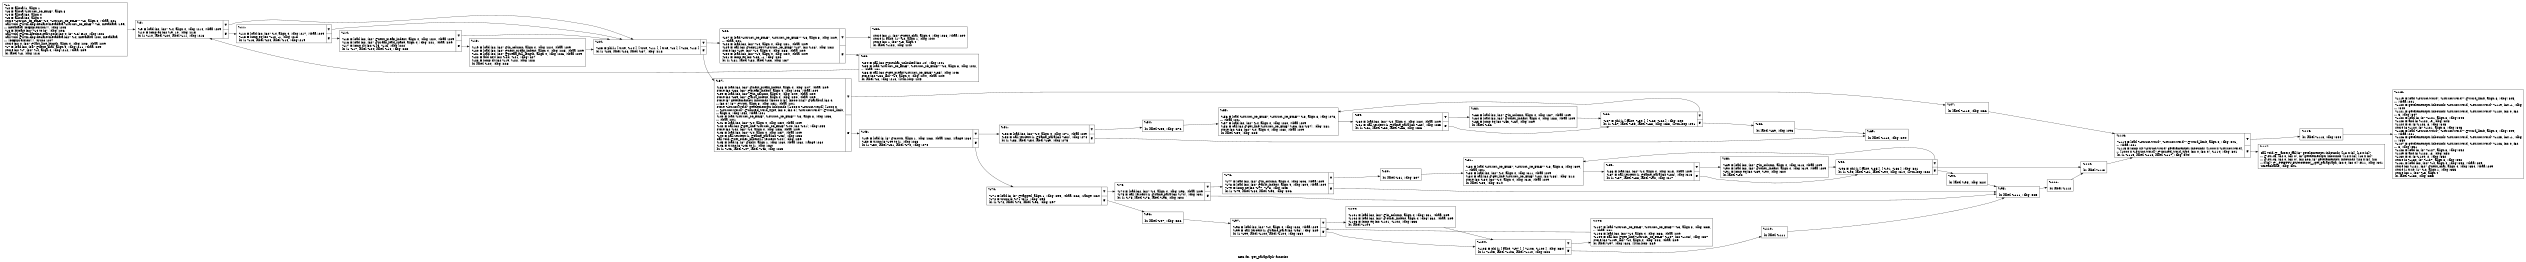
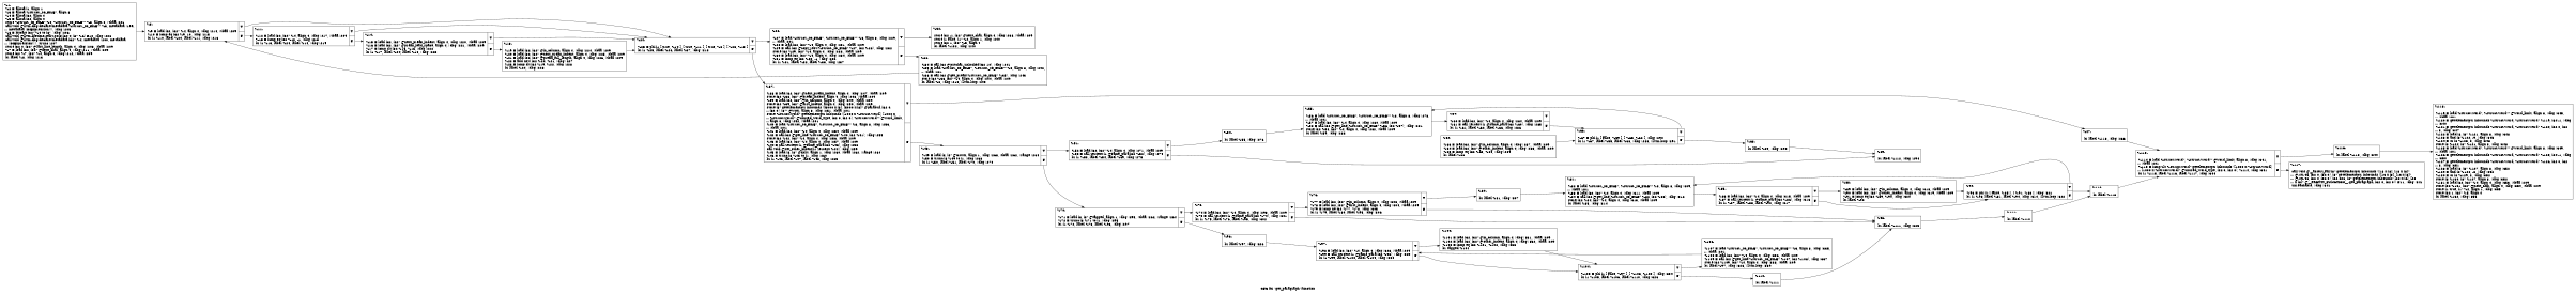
  digraph {
    label="CFG for 'get_paragraph' function"
    rankdir=LR
    node [shape=record]
    n1 [label="{%1:\l  %2 = alloca i1, align 1\l  %3 = alloca %struct._IO_FILE*, align 8\l  %4 = alloca i32, align 4\l  %5 = alloca i32, align 4\l  store %struct._IO_FILE* %0, %struct._IO_FILE** %3, align 8, !tbaa !201\l  call void @llvm.dbg.declare(metadata %struct._IO_FILE** %3, metadata !199,\l... metadata !DIExpression()), !dbg !205\l  %6 = bitcast i32* %4 to i8*, !dbg !206\l  call void @llvm.lifetime.start.p0i8(i64 4, i8* %6) #10, !dbg !206\l  call void @llvm.dbg.declare(metadata i32* %4, metadata !200, metadata\l... !DIExpression()), !trunc !207\l  store i32 0, i32* @last_line_length, align 4, !dbg !208, !tbaa !209\l  %7 = load i32, i32* @next_char, align 4, !dbg !211, !tbaa !209\l  store i32 %7, i32* %4, align 4, !dbg !212, !tbaa !209\l  br label %8, !dbg !213\l}"]
    n2 [label="{%8:\l\l  %9 = load i32, i32* %4, align 4, !dbg !214, !tbaa !209\l  %10 = icmp eq i32 %9, 10, !dbg !215\l  br i1 %10, label %24, label %11, !dbg !216\l|{<s0>T|<s1>F}}"]
    n3 [label="{%24:\l\l  %25 = phi i1 [ true, %14 ], [ true, %11 ], [ true, %8 ], [ %23, %18 ]\l  br i1 %25, label %26, label %37, !dbg !213\l|{<s0>T|<s1>F}}"]
    n4 [label="{%11:\l\l  %12 = load i32, i32* %4, align 4, !dbg !217, !tbaa !209\l  %13 = icmp eq i32 %12, -1, !dbg !218\l  br i1 %13, label %24, label %14, !dbg !219\l|{<s0>T|<s1>F}}"]
    n5 [label="{%26:\l\l  %27 = load %struct._IO_FILE*, %struct._IO_FILE** %3, align 8, !dbg !229,\l... !tbaa !201\l  %28 = load i32, i32* %4, align 4, !dbg !231, !tbaa !209\l  %29 = call i32 @copy_rest(%struct._IO_FILE* %27, i32 %28), !dbg !232\l  store i32 %29, i32* %4, align 4, !dbg !233, !tbaa !209\l  %30 = load i32, i32* %4, align 4, !dbg !234, !tbaa !209\l  %31 = icmp eq i32 %30, -1, !dbg !236\l  br i1 %31, label %32, label %33, !dbg !237\l|{<s0>T|<s1>F}}"]
    n6 [label="{%37:\l\l  %38 = load i32, i32* @next_prefix_indent, align 4, !dbg !247, !tbaa !209\l  store i32 %38, i32* @prefix_indent, align 4, !dbg !248, !tbaa !209\l  %39 = load i32, i32* @in_column, align 4, !dbg !249, !tbaa !209\l  store i32 %39, i32* @first_indent, align 4, !dbg !250, !tbaa !209\l  store i8* getelementptr inbounds ([5000 x i8], [5000 x i8]* @parabuf, i32 0,\l... i32 0), i8** @wptr, align 8, !dbg !251, !tbaa !201\l  store %struct.Word* getelementptr inbounds ([1000 x %struct.Word], [1000 x\l... %struct.Word]* @unused_word_type, i32 0, i32 0), %struct.Word** @word_limit,\l... align 8, !dbg !252, !tbaa !201\l  %40 = load %struct._IO_FILE*, %struct._IO_FILE** %3, align 8, !dbg !253,\l... !tbaa !201\l  %41 = load i32, i32* %4, align 4, !dbg !254, !tbaa !209\l  %42 = call i32 @get_line(%struct._IO_FILE* %40, i32 %41), !dbg !255\l  store i32 %42, i32* %4, align 4, !dbg !256, !tbaa !209\l  %43 = load i32, i32* %4, align 4, !dbg !257, !tbaa !209\l  %44 = call zeroext i1 @same_para(i32 %43), !dbg !258\l  call void @set_other_indent(i1 zeroext %44), !dbg !259\l  %45 = load i8, i8* @split, align 1, !dbg !260, !tbaa !262, !range !264\l  %46 = trunc i8 %45 to i1, !dbg !260\l  br i1 %46, label %47, label %48, !dbg !265\l|{<s0>T|<s1>F}}"]
    n7 [label="{%14:\l\l  %15 = load i32, i32* @next_prefix_indent, align 4, !dbg !220, !tbaa !209\l  %16 = load i32, i32* @prefix_lead_space, align 4, !dbg !221, !tbaa !209\l  %17 = icmp slt i32 %15, %16, !dbg !222\l  br i1 %17, label %24, label %18, !dbg !223\l|{<s0>T|<s1>F}}"]
    n8 [label="{%32:\l\l  store i32 -1, i32* @next_char, align 4, !dbg !238, !tbaa !209\l  store i1 false, i1* %2, align 1, !dbg !240\l  store i32 1, i38* %5, align 4\l  br label %132, !dbg !240\l}"]
    n9 [label="{%33:\l\l  %34 = call i32 @putchar_unlocked(i32 10), !dbg !241\l  %35 = load %struct._IO_FILE*, %struct._IO_FILE** %3, align 8, !dbg !242,\l... !tbaa !201\l  %36 = call i32 @get_prefix(%struct._IO_FILE* %35), !dbg !243\l  store i32 %36, i32* %4, align 4, !dbg !244, !tbaa !209\l  br label %8, !dbg !213, !llvm.loop !245\l}"]
    n10 [label="{%47:\l\l  br label %113, !dbg !266\l}"]
    n11 [label="{%48:\l\l  %49 = load i8, i8* @crown, align 1, !dbg !268, !tbaa !262, !range !264\l  %50 = trunc i8 %49 to i1, !dbg !268\l  br i1 %50, label %51, label %70, !dbg !270\l|{<s0>T|<s1>F}}"]
    n12 [label="{%18:\l\l  %19 = load i32, i32* @in_column, align 4, !dbg !224, !tbaa !209\l  %20 = load i32, i32* @next_prefix_indent, align 4, !dbg !225, !tbaa !209\l  %21 = load i32, i32* @prefix_full_length, align 4, !dbg !226, !tbaa !209\l  %22 = add nsw i32 %20, %21, !dbg !227\l  %23 = icmp slt i32 %19, %22, !dbg !228\l  br label %24, !dbg !223\l}"]
    n13 [label="{%113:\l\l  %114 = load %struct.Word*, %struct.Word** @word_limit, align 8, !dbg !341,\l... !tbaa !201\l  %115 = icmp ult %struct.Word* getelementptr inbounds ([1000 x %struct.Word],\l... [1000 x %struct.Word]* @unused_word_type, i32 0, i32 0), %114, !dbg !341\l  br i1 %115, label %116, label %117, !dbg !344\l|{<s0>T|<s1>F}}"]
    n14 [label="{%51:\l\l  %52 = load i32, i32* %4, align 4, !dbg !271, !tbaa !209\l  %53 = call zeroext i1 @same_para(i32 %52), !dbg !274\l  br i1 %53, label %54, label %69, !dbg !275\l|{<s0>T|<s1>F}}"]
    n15 [label="{%70:\l\l  %71 = load i8, i8* @tagged, align 1, !dbg !295, !tbaa !262, !range !264\l  %72 = trunc i8 %71 to i1, !dbg !295\l  br i1 %72, label %73, label %96, !dbg !297\l|{<s0>T|<s1>F}}"]
    n16 [label="{%116:\l\l  br label %118, !dbg !344\l}"]
    n17 [label="{%117:\l\l  call void @__assert_fail(i8* getelementptr inbounds ([18 x i8], [18 x i8]*\l... @.str.45, i32 0, i32 0), i8* getelementptr inbounds ([13 x i8], [13 x i8]*\l... @.str.46, i32 0, i32 0), i32 606, i8* getelementptr inbounds ([28 x i8], [28\l... x i8]* @__PRETTY_FUNCTION__.get_paragraph, i32 0, i32 0)) #11, !dbg !341\l  unreachable, !dbg !341\l}"]
    n18 [label="{%54:\l\l  br label %55, !dbg !276\l}"]
    n19 [label="{%69:\l\l  br label %112, !dbg !294\l}"]
    n20 [label="{%73:\l\l  %74 = load i32, i32* %4, align 4, !dbg !298, !tbaa !209\l  %75 = call zeroext i1 @same_para(i32 %74), !dbg !301\l  br i1 %75, label %76, label %95, !dbg !302\l|{<s0>T|<s1>F}}"]
    n21 [label="{%96:\l\l  br label %97, !dbg !326\l}"]
    n22 [label="{%118:\l\l  %119 = load %struct.Word*, %struct.Word** @word_limit, align 8, !dbg !345,\l... !tbaa !201\l  %120 = getelementptr inbounds %struct.Word, %struct.Word* %119, i64 -1, !dbg\l... !340\l  %121 = getelementptr inbounds %struct.Word, %struct.Word* %120, i32 0, i32\l... 3, !dbg !347\l  %122 = load i8, i8* %121, align 8, !dbg !348\l  %123 = and i8 %122, -9, !dbg !348\l  %124 = or i8 %123, 8, !dbg !348\l  store i8 %124, i8* %121, align 8, !dbg !348\l  %125 = load %struct.Word*, %struct.Word** @word_limit, align 8, !dbg !349,\l... !tbaa !201\l  %126 = getelementptr inbounds %struct.Word, %struct.Word* %125, i64 -1, !dbg\l... !350\l  %127 = getelementptr inbounds %struct.Word, %struct.Word* %126, i32 0, i32\l... 3, !dbg !351\l  %128 = load i8, i8* %127, align 8, !dbg !352\l  %129 = and i8 %128, -3, !dbg !352\l  %130 = or i8 %129, 2, !dbg !352\l  store i8 %130, i8* %127, align 8, !dbg !352\l  %131 = load i32, i32* %4, align 4, !dbg !353, !tbaa !209\l  store i32 %131, i32* @next_char, align 4, !dbg !354, !tbaa !209\l  store i1 true, i1* %2, align 1, !dbg !355\l  store i32 1, i32* %5, align 4\l  br label %132, !dbg !355\l}"]
    n23 [label="{%55:\l\l  %56 = load %struct._IO_FILE*, %struct._IO_FILE** %3, align 8, !dbg !278,\l... !tbaa !201\l  %57 = load i32, i32* %4, align 4, !dbg !280, !tbaa !209\l  %58 = call i32 @get_line(%struct._IO_FILE* %56, i32 %57), !dbg !281\l  store i32 %58, i32* %4, align 4, !dbg !282, !tbaa !209\l  br label %59, !dbg !283\l}"]
    n24 [label="{%76:\l\l  %77 = load i32, i32* @in_column, align 4, !dbg !303, !tbaa !209\l  %78 = load i32, i32* @first_indent, align 4, !dbg !304, !tbaa !209\l  %79 = icmp ne i32 %77, %78, !dbg !305\l  br i1 %79, label %80, label %95, !dbg !306\l|{<s0>T|<s1>F}}"]
    n25 [label="{%95:\l\l  br label %111, !dbg !325\l}"]
    n26 [label="{%97:\l\l  %98 = load i32, i32* %4, align 4, !dbg !328, !tbaa !209\l  %99 = call zeroext i1 @same_para(i32 %98), !dbg !329\l  br i1 %99, label %100, label %104, !dbg !330\l|{<s0>T|<s1>F}}"]
    n27 [label="{%59:\l\l  %60 = load i32, i32* %4, align 4, !dbg !284, !tbaa !209\l  %61 = call zeroext i1 @same_para(i32 %60), !dbg !285\l  br i1 %61, label %62, label %66, !dbg !286\l|{<s0>T|<s1>F}}"]
    n28 [label="{%112:\l\l  br label %113\l}"]
    n29 [label="{%62:\l\l  %63 = load i32, i32* @in_column, align 4, !dbg !287, !tbaa !209\l  %64 = load i32, i32* @other_indent, align 4, !dbg !288, !tbaa !209\l  %65 = icmp eq i32 %63, %64, !dbg !289\l  br label %66\l}"]
    n30 [label="{%66:\l\l  %67 = phi i1 [ false, %59 ], [ %65, %62 ], !dbg !290\l  br i1 %67, label %55, label %68, !dbg !283, !llvm.loop !291\l|{<s0>T|<s1>F}}"]
    n31 [label="{%68:\l\l  br label %69, !dbg !293\l}"]
    n32 [label="{%80:\l\l  br label %81, !dbg !307\l}"]
    n33 [label="{%111:\l\l  br label %112\l}"]
-   n34 [label="{%100:\l\l  %101 = load i32, i32* @in_column, align 4, !dbg !331, !tbaa !209\l  %102 = load i32, i32* @other_indent, align 4, !dbg !332, !tbaa !209\l  %103 = icmp eq i32 %101, %102, !dbg !333\l  br label %104\l}"]
+   n34 [label="{%100:\l\l  %101 = load i32, i32* @in_column, align 4, !dbg !331, !tbaa !209\l  %102 = load i32, i32* @other_indent, align 4, !dbg !332, !tbaa !209\l  %103 = icmp eq i32 %101, %102, !dbg !333\l  br tagged %104\l}"]
    n35 [label="{%104:\l\l  %105 = phi i1 [ false, %97 ], [ %103, %100 ], !dbg !334\l  br i1 %105, label %106, label %110, !dbg !326\l|{<s0>T|<s1>F}}"]
    n36 [label="{%81:\l\l  %82 = load %struct._IO_FILE*, %struct._IO_FILE** %3, align 8, !dbg !309,\l... !tbaa !201\l  %83 = load i32, i32* %4, align 4, !dbg !311, !tbaa !209\l  %84 = call i32 @get_line(%struct._IO_FILE* %82, i32 %83), !dbg !312\l  store i32 %84, i32* %4, align 4, !dbg !313, !tbaa !209\l  br label %85, !dbg !314\l}"]
    n37 [label="{%85:\l\l  %86 = load i32, i32* %4, align 4, !dbg !315, !tbaa !209\l  %87 = call zeroext i1 @same_para(i32 %86), !dbg !316\l  br i1 %87, label %88, label %92, !dbg !317\l|{<s0>T|<s1>F}}"]
    n38 [label="{%88:\l\l  %89 = load i32, i32* @in_column, align 4, !dbg !318, !tbaa !209\l  %90 = load i32, i32* @other_indent, align 4, !dbg !319, !tbaa !209\l  %91 = icmp eq i32 %89, %90, !dbg !320\l  br label %92\l}"]
    n39 [label="{%92:\l\l  %93 = phi i1 [ false, %85 ], [ %91, %88 ], !dbg !321\l  br i1 %93, label %81, label %94, !dbg !314, !llvm.loop !322\l|{<s0>T|<s1>F}}"]
-   n40 [label="{%94:\l\l  br label %95, !dbg !324\l}"]
    n41 [label="{%106:\l\l  %107 = load %struct._IO_FILE*, %struct._IO_FILE** %3, align 8, !dbg !335,\l... !tbaa !201\l  %108 = load i32, i32* %4, align 4, !dbg !336, !tbaa !209\l  %109 = call i32 @get_line(%struct._IO_FILE* %107, i32 %108), !dbg !337\l  store i32 %109, i32* %4, align 4, !dbg !338, !tbaa !209\l  br label %97, !dbg !326, !llvm.loop !339\l}"]
    n42 [label="{%110:\l\l  br label %111\l}"]
    n1 -> n2
    n2 -> n3 [tailport=s0]
    n2 -> n4 [tailport=s1]
    n3 -> n5 [tailport=s0]
    n3 -> n6 [tailport=s1]
    n4 -> n3 [tailport=s0]
    n4 -> n7 [tailport=s1]
    n5 -> n8 [tailport=s0]
    n5 -> n9 [tailport=s1]
    n6 -> n10 [tailport=s0]
    n6 -> n11 [tailport=s1]
    n7 -> n3 [tailport=s0]
    n7 -> n12 [tailport=s1]
    n9 -> n2
    n10 -> n13
    n11 -> n14 [tailport=s0]
    n11 -> n15 [tailport=s1]
    n12 -> n3
    n13 -> n16 [tailport=s0]
    n13 -> n17 [tailport=s1]
    n14 -> n18 [tailport=s0]
    n14 -> n19 [tailport=s1]
    n15 -> n20 [tailport=s0]
    n15 -> n21 [tailport=s1]
    n16 -> n22
    n18 -> n23
    n20 -> n24 [tailport=s0]
    n20 -> n25 [tailport=s1]
    n21 -> n26
    n23 -> n27
    n24 -> n25 [tailport=s1]
    n24 -> n32 [tailport=s0]
    n25 -> n33
    n26 -> n34 [tailport=s0]
    n26 -> n35 [tailport=s1]
-   n27 -> n29 [tailport=s0]
    n27 -> n30 [tailport=s1]
    n28 -> n13
    n29 -> n30
    n30 -> n23 [tailport=s0]
    n30 -> n31 [tailport=s1]
    n31 -> n19
    n32 -> n36
    n33 -> n28
    n34 -> n35
    n35 -> n41 [tailport=s0]
    n35 -> n42 [tailport=s1]
    n36 -> n37
    n37 -> n38 [tailport=s0]
    n37 -> n39 [tailport=s1]
    n38 -> n39
    n39 -> n28
    n39 -> n36 [tailport=s0]
-   n39 -> n40 [tailport=s1]
-   n40 -> n25
    n41 -> n26
    n42 -> n25
  }
